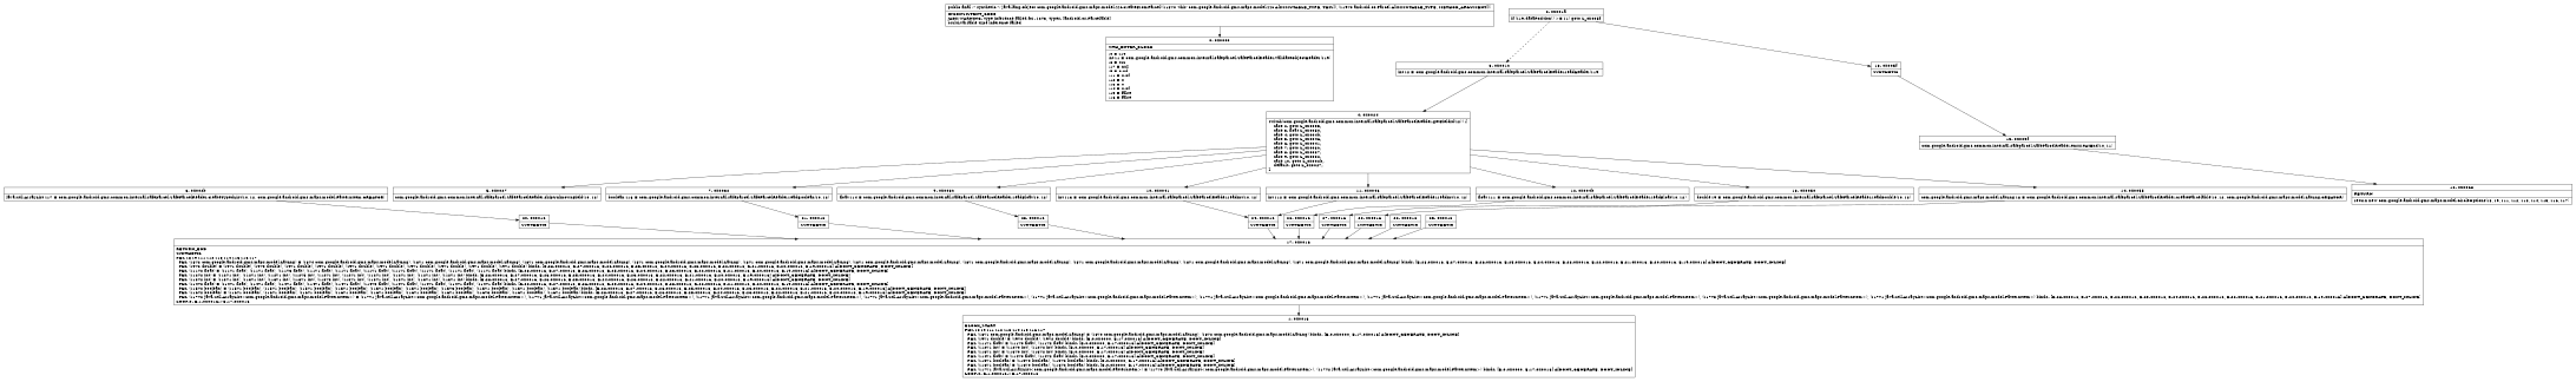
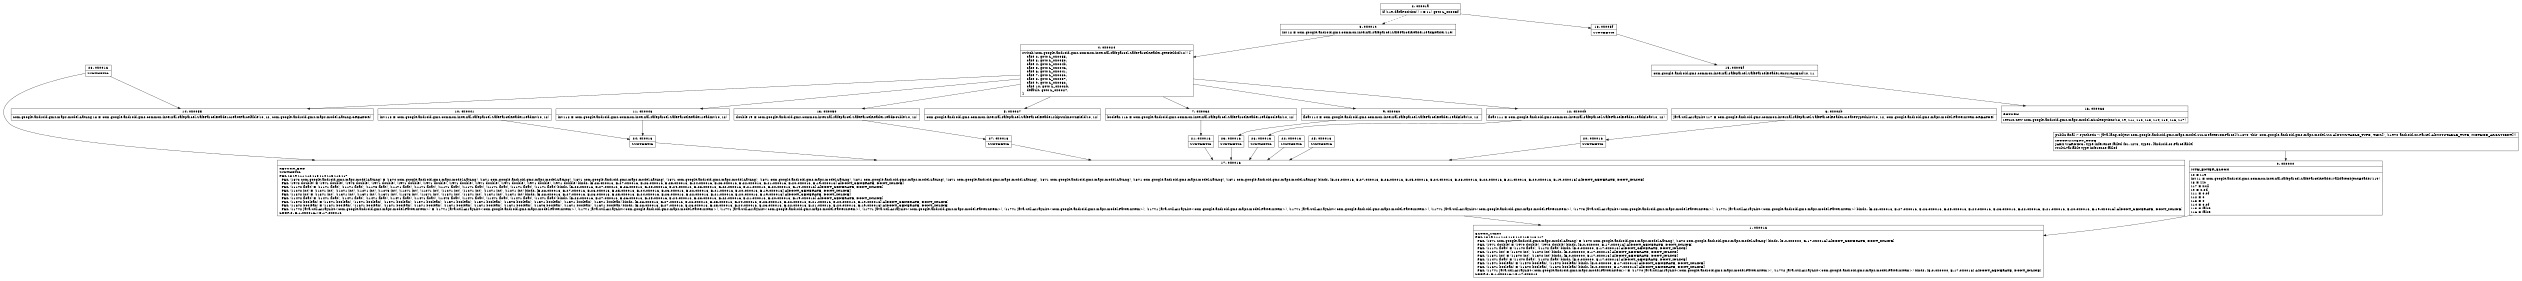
  digraph {
    node [shape=record]
    n1 [label="{0\:\ 0x0000|MTH_ENTER_BLOCK\l|r0 = r19\lint r1 = com.google.android.gms.common.internal.safeparcel.SafeParcelReader.validateObjectHeader(r19)\lr8 = zzc\lr17 = null\lr9 = 0.0d\lr11 = 0.0f\lr12 = 0\lr13 = 0\lr14 = 0.0f\lr15 = false\lr16 = false\l}"]
    n2 [label="{1\:\ 0x0016|BLOCK_START\lPHI: r8 r9 r11 r12 r13 r14 r15 r16 r17 \l  PHI: (r8v1 com.google.android.gms.maps.model.LatLng) = (r8v0 com.google.android.gms.maps.model.LatLng), (r8v2 com.google.android.gms.maps.model.LatLng) binds: [B:0:0x0000, B:17:0x0016] A[DONT_GENERATE, DONT_INLINE]\l  PHI: (r9v1 double) = (r9v0 double), (r9v2 double) binds: [B:0:0x0000, B:17:0x0016] A[DONT_GENERATE, DONT_INLINE]\l  PHI: (r11v1 float) = (r11v0 float), (r11v2 float) binds: [B:0:0x0000, B:17:0x0016] A[DONT_GENERATE, DONT_INLINE]\l  PHI: (r12v1 int) = (r12v0 int), (r12v2 int) binds: [B:0:0x0000, B:17:0x0016] A[DONT_GENERATE, DONT_INLINE]\l  PHI: (r13v1 int) = (r13v0 int), (r13v2 int) binds: [B:0:0x0000, B:17:0x0016] A[DONT_GENERATE, DONT_INLINE]\l  PHI: (r14v1 float) = (r14v0 float), (r14v2 float) binds: [B:0:0x0000, B:17:0x0016] A[DONT_GENERATE, DONT_INLINE]\l  PHI: (r15v1 boolean) = (r15v0 boolean), (r15v2 boolean) binds: [B:0:0x0000, B:17:0x0016] A[DONT_GENERATE, DONT_INLINE]\l  PHI: (r16v1 boolean) = (r16v0 boolean), (r16v2 boolean) binds: [B:0:0x0000, B:17:0x0016] A[DONT_GENERATE, DONT_INLINE]\l  PHI: (r17v1 java.util.ArrayList\<com.google.android.gms.maps.model.PatternItem\>) = (r17v0 java.util.ArrayList\<com.google.android.gms.maps.model.PatternItem\>), (r17v2 java.util.ArrayList\<com.google.android.gms.maps.model.PatternItem\>) binds: [B:0:0x0000, B:17:0x0016] A[DONT_GENERATE, DONT_INLINE]\lLOOP:0: B:1:0x0016\-\>B:17:0x0016\l}"]
    n3 [label="{2\:\ 0x001a|if (r19.dataPosition() \>= r1) goto L_0x005f\l}"]
    n4 [label="{3\:\ 0x001c|int r2 = com.google.android.gms.common.internal.safeparcel.SafeParcelReader.readHeader(r19)\l}"]
    n5 [label="{18\:\ 0x005f|SYNTHETIC\l}"]
-   n6 [label="{4\:\ 0x0024|switch(com.google.android.gms.common.internal.safeparcel.SafeParcelReader.getFieldId(r2)) \{\l    case 2: goto L_0x0055;\l    case 3: float L_0x0050;\l    case 4: goto L_0x004b;\l    case 5: goto L_0x0046;\l    case 6: goto L_0x0041;\l    case 7: goto L_0x003c;\l    case 8: goto L_0x0037;\l    case 9: goto L_0x0032;\l    case 10: goto L_0x002b;\l    default: goto L_0x0027;\l\}\l}"]
+   n6 [label="{4\:\ 0x0024|switch(com.google.android.gms.common.internal.safeparcel.SafeParcelReader.getFieldId(r2)) \{\l    case 2: goto L_0x0055;\l    case 3: goto L_0x0050;\l    case 4: goto L_0x004b;\l    case 5: goto L_0x0046;\l    case 6: goto L_0x0041;\l    case 7: goto L_0x003c;\l    case 8: goto L_0x0037;\l    case 9: goto L_0x0032;\l    case 10: goto L_0x002b;\l    default: goto L_0x0027;\l\}\l}"]
    n7 [label="{15\:\ 0x005f|com.google.android.gms.common.internal.safeparcel.SafeParcelReader.ensureAtEnd(r0, r1)\l}"]
    n8 [label="{5\:\ 0x0027|com.google.android.gms.common.internal.safeparcel.SafeParcelReader.skipUnknownField(r0, r2)\l}"]
    n9 [label="{7\:\ 0x0032|boolean r16 = com.google.android.gms.common.internal.safeparcel.SafeParcelReader.readBoolean(r0, r2)\l}"]
    n10 [label="{9\:\ 0x003c|float r14 = com.google.android.gms.common.internal.safeparcel.SafeParcelReader.readFloat(r0, r2)\l}"]
    n11 [label="{10\:\ 0x0041|int r13 = com.google.android.gms.common.internal.safeparcel.SafeParcelReader.readInt(r0, r2)\l}"]
    n12 [label="{11\:\ 0x0046|int r12 = com.google.android.gms.common.internal.safeparcel.SafeParcelReader.readInt(r0, r2)\l}"]
    n13 [label="{12\:\ 0x004b|float r11 = com.google.android.gms.common.internal.safeparcel.SafeParcelReader.readFloat(r0, r2)\l}"]
    n14 [label="{13\:\ 0x0050|double r9 = com.google.android.gms.common.internal.safeparcel.SafeParcelReader.readDouble(r0, r2)\l}"]
    n15 [label="{14\:\ 0x0055|com.google.android.gms.maps.model.LatLng r8 = com.google.android.gms.common.internal.safeparcel.SafeParcelReader.createParcelable(r0, r2, com.google.android.gms.maps.model.LatLng.CREATOR)\l}"]
    n16 [label="{6\:\ 0x002b|java.util.ArrayList r17 = com.google.android.gms.common.internal.safeparcel.SafeParcelReader.createTypedList(r0, r2, com.google.android.gms.maps.model.PatternItem.CREATOR)\l}"]
    n17 [label="{20\:\ 0x0016|SYNTHETIC\l}"]
    n18 [label="{21\:\ 0x0016|SYNTHETIC\l}"]
    n19 [label="{23\:\ 0x0016|SYNTHETIC\l}"]
    n20 [label="{24\:\ 0x0016|SYNTHETIC\l}"]
    n21 [label="{26\:\ 0x0016|SYNTHETIC\l}"]
    n22 [label="{27\:\ 0x0016|SYNTHETIC\l}"]
    n23 [label="{28\:\ 0x0016|SYNTHETIC\l}"]
    n24 [label="{17\:\ 0x0016|RETURN_END\lSYNTHETIC\lPHI: r8 r9 r11 r12 r13 r14 r15 r16 r17 \l  PHI: (r8v2 com.google.android.gms.maps.model.LatLng) = (r8v4 com.google.android.gms.maps.model.LatLng), (r8v1 com.google.android.gms.maps.model.LatLng), (r8v1 com.google.android.gms.maps.model.LatLng), (r8v1 com.google.android.gms.maps.model.LatLng), (r8v1 com.google.android.gms.maps.model.LatLng), (r8v1 com.google.android.gms.maps.model.LatLng), (r8v1 com.google.android.gms.maps.model.LatLng), (r8v1 com.google.android.gms.maps.model.LatLng), (r8v1 com.google.android.gms.maps.model.LatLng), (r8v1 com.google.android.gms.maps.model.LatLng) binds: [B:28:0x0016, B:27:0x0016, B:26:0x0016, B:25:0x0016, B:24:0x0016, B:23:0x0016, B:22:0x0016, B:21:0x0016, B:20:0x0016, B:19:0x0016] A[DONT_GENERATE, DONT_INLINE]\l  PHI: (r9v2 double) = (r9v1 double), (r9v3 double), (r9v1 double), (r9v1 double), (r9v1 double), (r9v1 double), (r9v1 double), (r9v1 double), (r9v1 double), (r9v1 double) binds: [B:28:0x0016, B:27:0x0016, B:26:0x0016, B:25:0x0016, B:24:0x0016, B:23:0x0016, B:22:0x0016, B:21:0x0016, B:20:0x0016, B:19:0x0016] A[DONT_GENERATE, DONT_INLINE]\l  PHI: (r11v2 float) = (r11v1 float), (r11v1 float), (r11v3 float), (r11v1 float), (r11v1 float), (r11v1 float), (r11v1 float), (r11v1 float), (r11v1 float), (r11v1 float) binds: [B:28:0x0016, B:27:0x0016, B:26:0x0016, B:25:0x0016, B:24:0x0016, B:23:0x0016, B:22:0x0016, B:21:0x0016, B:20:0x0016, B:19:0x0016] A[DONT_GENERATE, DONT_INLINE]\l  PHI: (r12v2 int) = (r12v1 int), (r12v1 int), (r12v1 int), (r12v3 int), (r12v1 int), (r12v1 int), (r12v1 int), (r12v1 int), (r12v1 int), (r12v1 int) binds: [B:28:0x0016, B:27:0x0016, B:26:0x0016, B:25:0x0016, B:24:0x0016, B:23:0x0016, B:22:0x0016, B:21:0x0016, B:20:0x0016, B:19:0x0016] A[DONT_GENERATE, DONT_INLINE]\l  PHI: (r13v2 int) = (r13v1 int), (r13v1 int), (r13v1 int), (r13v1 int), (r13v3 int), (r13v1 int), (r13v1 int), (r13v1 int), (r13v1 int), (r13v1 int) binds: [B:28:0x0016, B:27:0x0016, B:26:0x0016, B:25:0x0016, B:24:0x0016, B:23:0x0016, B:22:0x0016, B:21:0x0016, B:20:0x0016, B:19:0x0016] A[DONT_GENERATE, DONT_INLINE]\l  PHI: (r14v2 float) = (r14v1 float), (r14v1 float), (r14v1 float), (r14v1 float), (r14v1 float), (r14v3 float), (r14v1 float), (r14v1 float), (r14v1 float), (r14v1 float) binds: [B:28:0x0016, B:27:0x0016, B:26:0x0016, B:25:0x0016, B:24:0x0016, B:23:0x0016, B:22:0x0016, B:21:0x0016, B:20:0x0016, B:19:0x0016] A[DONT_GENERATE, DONT_INLINE]\l  PHI: (r15v2 boolean) = (r15v1 boolean), (r15v1 boolean), (r15v1 boolean), (r15v1 boolean), (r15v1 boolean), (r15v1 boolean), (r15v3 boolean), (r15v1 boolean), (r15v1 boolean), (r15v1 boolean) binds: [B:28:0x0016, B:27:0x0016, B:26:0x0016, B:25:0x0016, B:24:0x0016, B:23:0x0016, B:22:0x0016, B:21:0x0016, B:20:0x0016, B:19:0x0016] A[DONT_GENERATE, DONT_INLINE]\l  PHI: (r16v2 boolean) = (r16v1 boolean), (r16v1 boolean), (r16v1 boolean), (r16v1 boolean), (r16v1 boolean), (r16v1 boolean), (r16v1 boolean), (r16v3 boolean), (r16v1 boolean), (r16v1 boolean) binds: [B:28:0x0016, B:27:0x0016, B:26:0x0016, B:25:0x0016, B:24:0x0016, B:23:0x0016, B:22:0x0016, B:21:0x0016, B:20:0x0016, B:19:0x0016] A[DONT_GENERATE, DONT_INLINE]\l  PHI: (r17v2 java.util.ArrayList\<com.google.android.gms.maps.model.PatternItem\>) = (r17v1 java.util.ArrayList\<com.google.android.gms.maps.model.PatternItem\>), (r17v1 java.util.ArrayList\<com.google.android.gms.maps.model.PatternItem\>), (r17v1 java.util.ArrayList\<com.google.android.gms.maps.model.PatternItem\>), (r17v1 java.util.ArrayList\<com.google.android.gms.maps.model.PatternItem\>), (r17v1 java.util.ArrayList\<com.google.android.gms.maps.model.PatternItem\>), (r17v1 java.util.ArrayList\<com.google.android.gms.maps.model.PatternItem\>), (r17v1 java.util.ArrayList\<com.google.android.gms.maps.model.PatternItem\>), (r17v1 java.util.ArrayList\<com.google.android.gms.maps.model.PatternItem\>), (r17v3 java.util.ArrayList\<com.google.android.gms.maps.model.PatternItem\>), (r17v1 java.util.ArrayList\<com.google.android.gms.maps.model.PatternItem\>) binds: [B:28:0x0016, B:27:0x0016, B:26:0x0016, B:25:0x0016, B:24:0x0016, B:23:0x0016, B:22:0x0016, B:21:0x0016, B:20:0x0016, B:19:0x0016] A[DONT_GENERATE, DONT_INLINE]\lLOOP:0: B:1:0x0016\-\>B:17:0x0016\l}"]
    n25 [label="{22\:\ 0x0016|SYNTHETIC\l}"]
    n26 [label="{25\:\ 0x0016|SYNTHETIC\l}"]
    n27 [label="{16\:\ 0x0068|RETURN\l|return new com.google.android.gms.maps.model.CircleOptions(r8, r9, r11, r12, r13, r14, r15, r16, r17)\l}"]
    n28 [label="{public final \/* synthetic *\/ java.lang.Object com.google.android.gms.maps.model.zzc.createFromParcel((r18v0 'this' com.google.android.gms.maps.model.zzc A[IMMUTABLE_TYPE, THIS]), (r19v0 android.os.Parcel A[IMMUTABLE_TYPE, METHOD_ARGUMENT]))  | INCONSISTENT_CODE\lJADX WARNING: type inference failed for: r2v3, types: [android.os.Parcelable]\lMulti\-variable type inference failed\l}"]
+   n1 -> n2
    n3 -> n4 [style=dashed]
    n3 -> n5
    n4 -> n6
    n5 -> n7
    n6 -> n8
    n6 -> n9
    n6 -> n10
-   n6 -> n11
    n6 -> n12
    n6 -> n13
    n6 -> n14
    n6 -> n15
    n7 -> n27
    n9 -> n18
    n10 -> n19
    n11 -> n20
    n12 -> n20
    n13 -> n21
    n14 -> n22
-   n15 -> n23
+   n23 -> n15
    n16 -> n17
    n17 -> n24
    n18 -> n24
    n19 -> n24
    n20 -> n24
    n21 -> n24
    n22 -> n24
    n23 -> n24
    n24 -> n2
    n25 -> n24
    n26 -> n24
    n28 -> n1
  }
